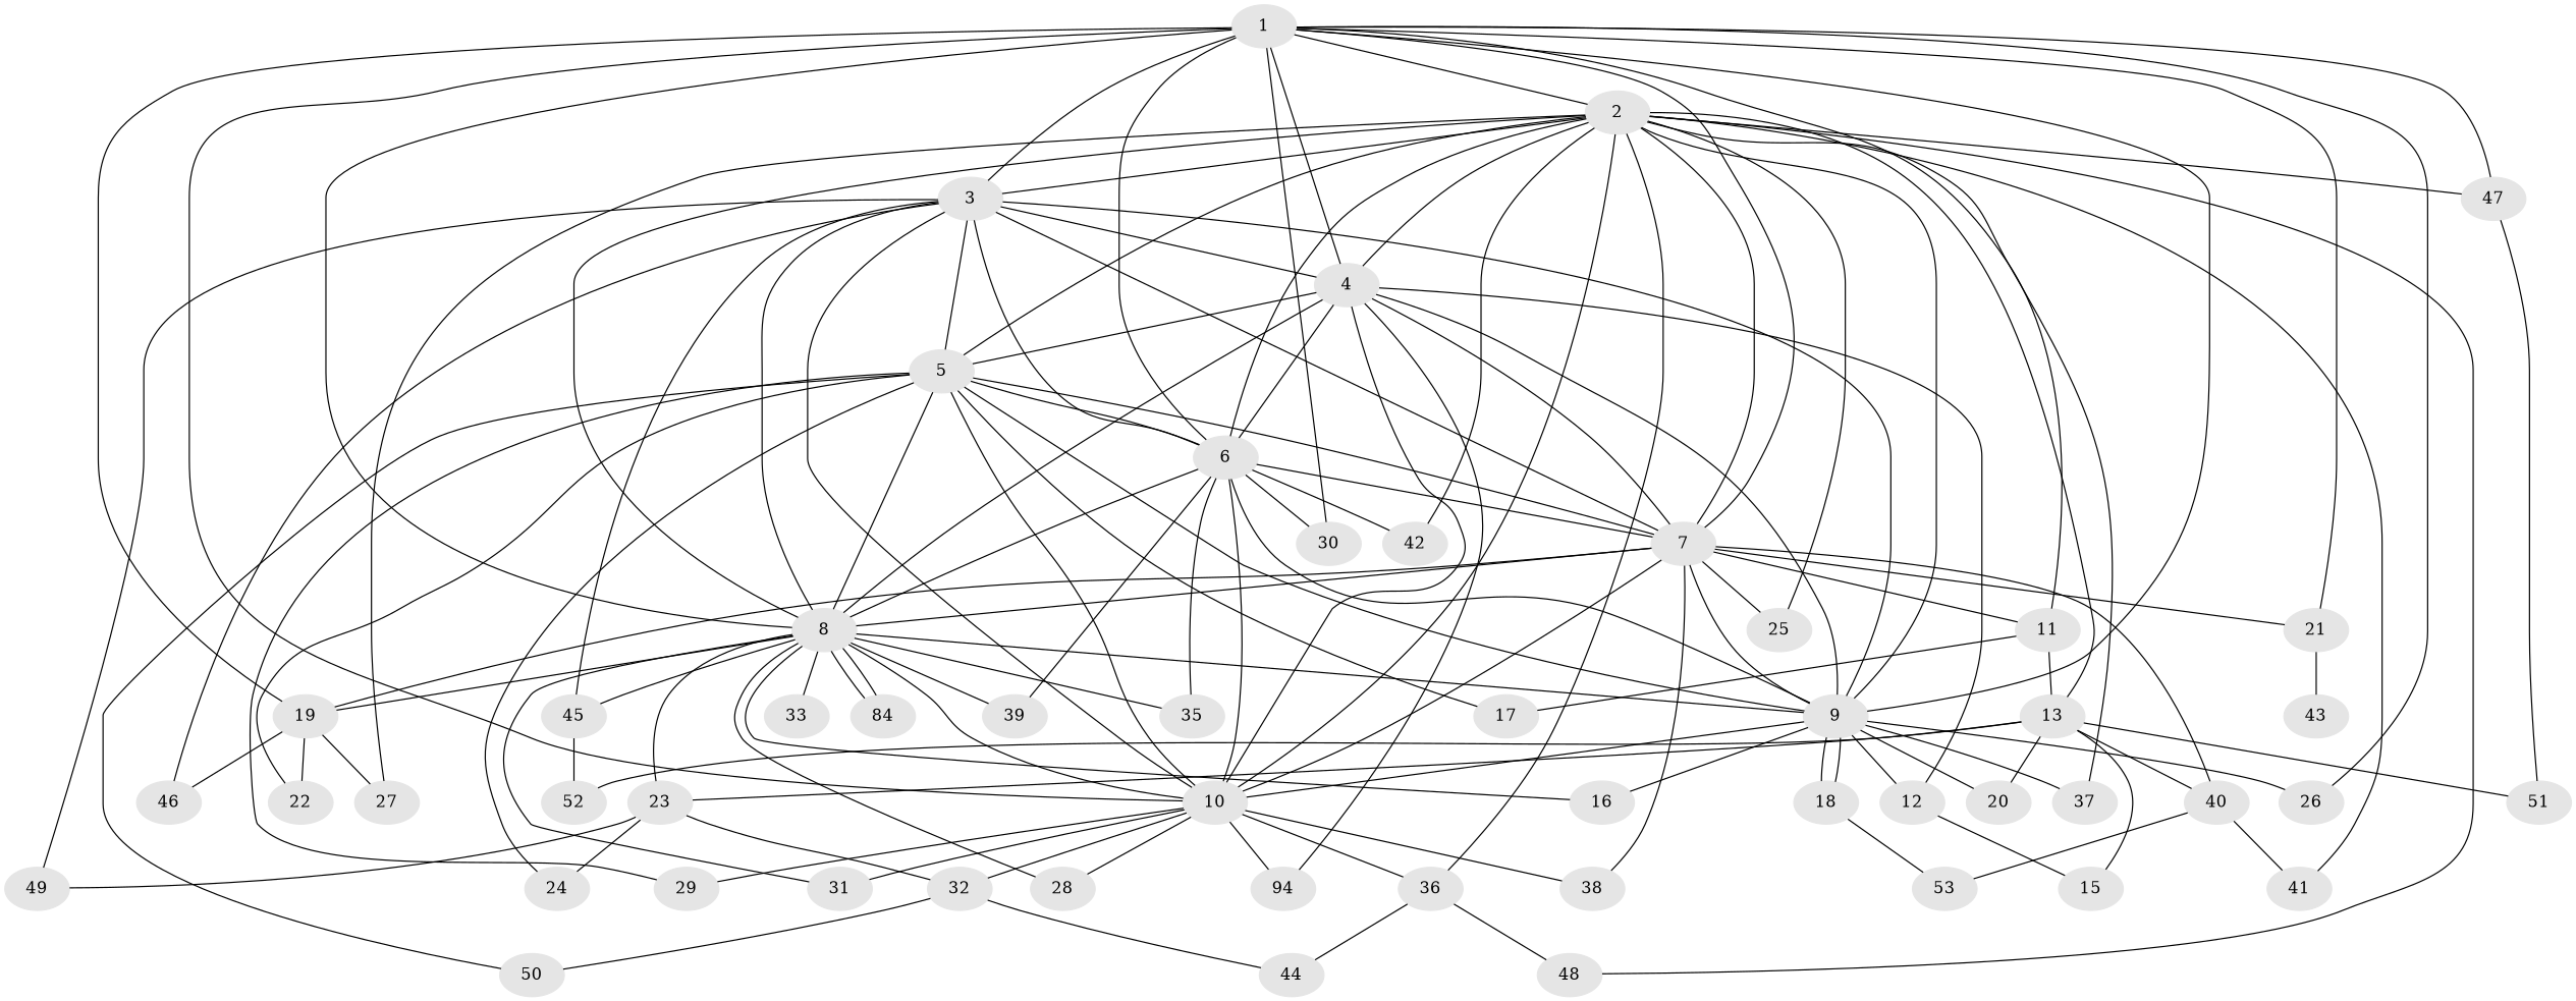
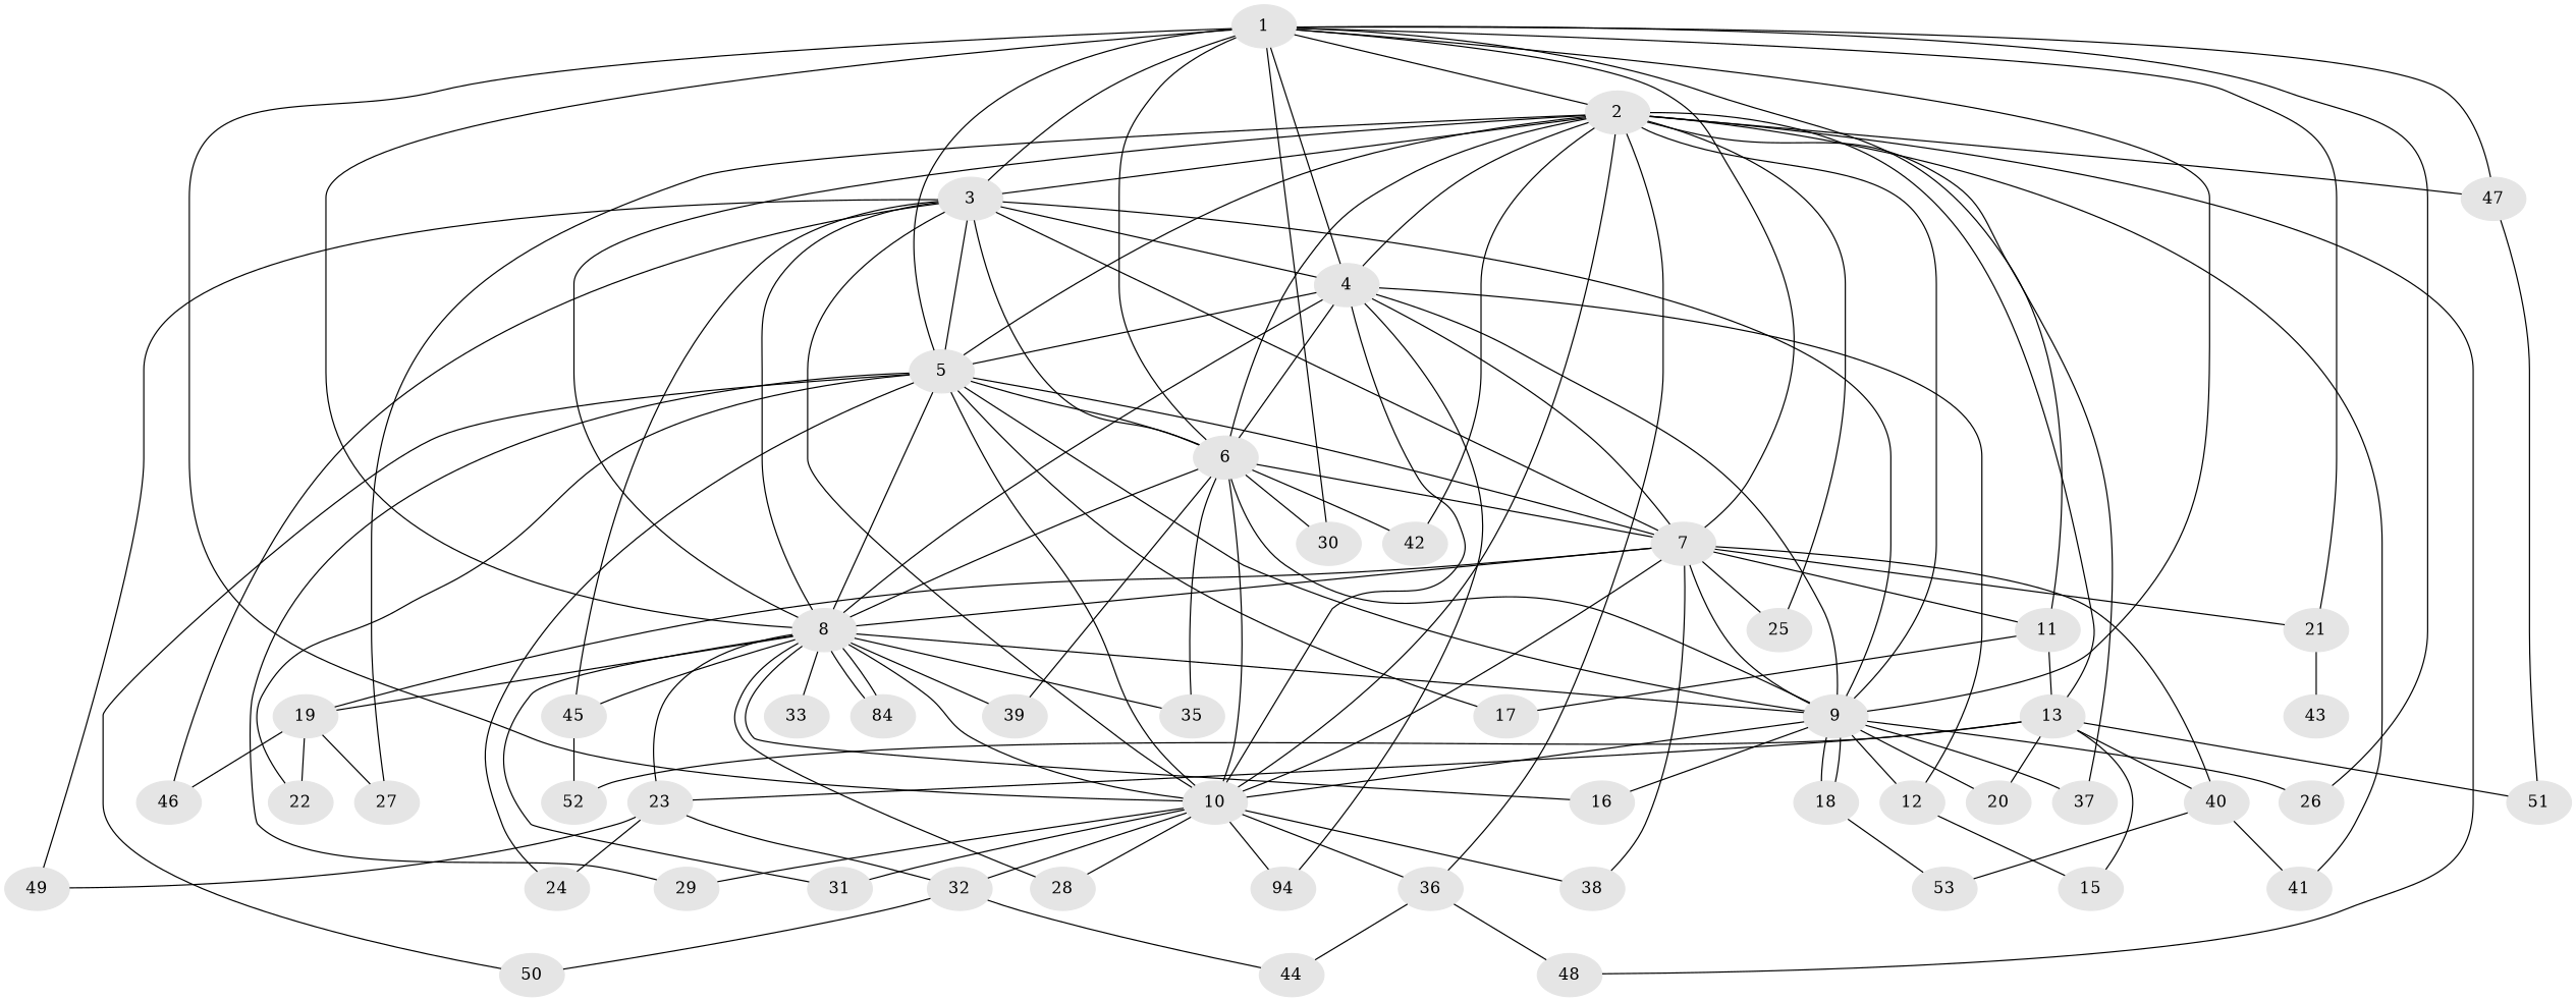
  graph {
    node [color=gray90 style=filled]
    1
    2
    3
    4
    5
    6
    7
    8
    9
    10
    11
    21
    26
    30
    47
    13
    25
    27
    36
    37
    41
    42
    48
    45
    46
    49
    12
    n28 [label=94]
    17
    22
    24
    29
    50
    35
    39
    19
    38
    40
    33
    16
    23
    28
    31
    n44 [label=84]
    18
    20
    32
    43
    51
    15
    52
    44
    53
    1 -- 2
    1 -- 3
    1 -- 4
-   1 -- 19
+   1 -- 5
    1 -- 6
    1 -- 7
    1 -- 8
    1 -- 9
    1 -- 10
    1 -- 11
    1 -- 21
    1 -- 26
    1 -- 30
    1 -- 47
    2 -- 3
    2 -- 4
    2 -- 5
    2 -- 6
-   2 -- 7
    2 -- 8
    2 -- 9
    2 -- 10
    2 -- 47
    2 -- 13
    2 -- 25
    2 -- 27
    2 -- 36
    2 -- 37
    2 -- 41
    2 -- 42
    2 -- 48
    3 -- 4
    3 -- 5
    3 -- 6
    3 -- 7
    3 -- 8
    3 -- 9
    3 -- 10
    3 -- 45
    3 -- 46
    3 -- 49
    4 -- 5
    4 -- 6
    4 -- 7
    4 -- 8
    4 -- 9
    4 -- 10
    4 -- 12
    4 -- n28
    5 -- 6
    5 -- 7
    5 -- 8
    5 -- 9
    5 -- 10
    5 -- 17
    5 -- 22
    5 -- 24
    5 -- 29
    5 -- 50
    6 -- 7
    6 -- 8
    6 -- 9
    6 -- 10
    6 -- 30
    6 -- 42
    6 -- 35
    6 -- 39
    7 -- 8
    7 -- 9
    7 -- 10
    7 -- 11
    7 -- 21
    7 -- 25
    7 -- 19
    7 -- 38
    7 -- 40
    8 -- 9
    8 -- 10
    8 -- 45
    8 -- 35
    8 -- 39
    8 -- 19
    8 -- 33
    8 -- 16
    8 -- 23
    8 -- 28
    8 -- 31
    8 -- n44
    8 -- n44
    9 -- 10
    9 -- 26
    9 -- 37
    9 -- 12
    9 -- 16
    9 -- 18
    9 -- 18
    9 -- 20
    10 -- 36
    10 -- n28
    10 -- 29
    10 -- 38
    10 -- 28
    10 -- 31
    10 -- 32
    11 -- 13
    11 -- 17
    21 -- 43
    47 -- 51
    13 -- 40
    13 -- 23
    13 -- 20
    13 -- 51
    13 -- 15
    13 -- 52
    36 -- 48
    36 -- 44
    45 -- 52
    12 -- 15
    19 -- 27
    19 -- 46
    19 -- 22
    40 -- 41
    40 -- 53
    23 -- 49
    23 -- 24
    23 -- 32
    18 -- 53
    32 -- 50
    32 -- 44
  }
